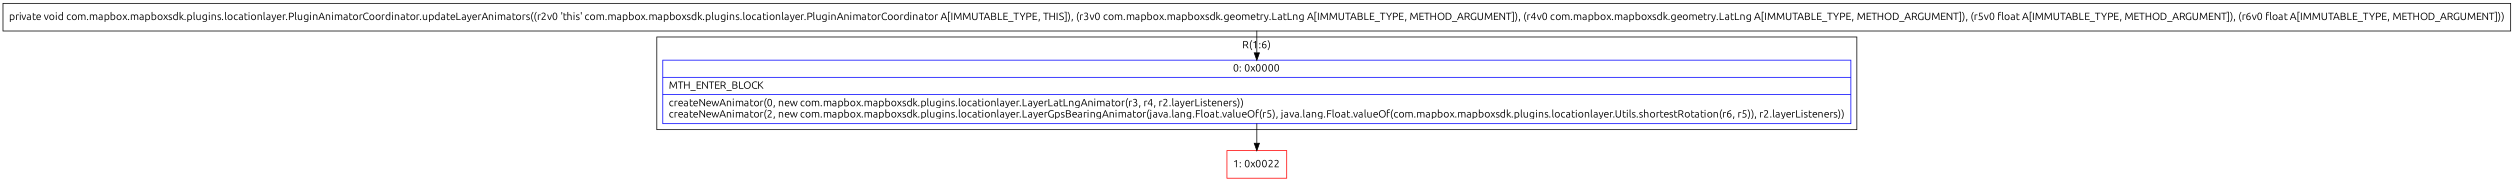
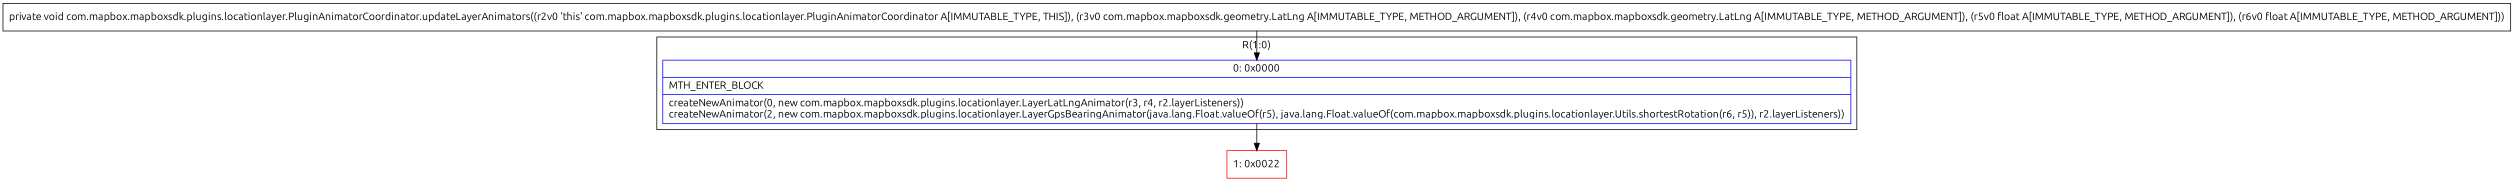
  digraph {
    fontname=Ubuntu
    node [shape=record fontname=Ubuntu]
    edge [fontname=Ubuntu]
    n1 [color=blue label="{0\:\ 0x0000|MTH_ENTER_BLOCK\l|createNewAnimator(0, new com.mapbox.mapboxsdk.plugins.locationlayer.LayerLatLngAnimator(r3, r4, r2.layerListeners))\lcreateNewAnimator(2, new com.mapbox.mapboxsdk.plugins.locationlayer.LayerGpsBearingAnimator(java.lang.Float.valueOf(r5), java.lang.Float.valueOf(com.mapbox.mapboxsdk.plugins.locationlayer.Utils.shortestRotation(r6, r5)), r2.layerListeners))\l}"]
    n2 [color=red label="{1\:\ 0x0022}"]
    n3 [label="{private void com.mapbox.mapboxsdk.plugins.locationlayer.PluginAnimatorCoordinator.updateLayerAnimators((r2v0 'this' com.mapbox.mapboxsdk.plugins.locationlayer.PluginAnimatorCoordinator A[IMMUTABLE_TYPE, THIS]), (r3v0 com.mapbox.mapboxsdk.geometry.LatLng A[IMMUTABLE_TYPE, METHOD_ARGUMENT]), (r4v0 com.mapbox.mapboxsdk.geometry.LatLng A[IMMUTABLE_TYPE, METHOD_ARGUMENT]), (r5v0 float A[IMMUTABLE_TYPE, METHOD_ARGUMENT]), (r6v0 float A[IMMUTABLE_TYPE, METHOD_ARGUMENT])) }"]
    subgraph cluster_1 {
-     label="R(1:6)"
+     label="R(1:0)"
      n1
    }
    n1 -> n2
    n3 -> n1
  }
